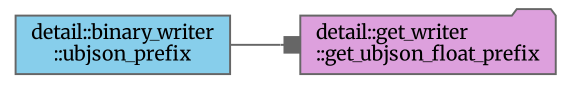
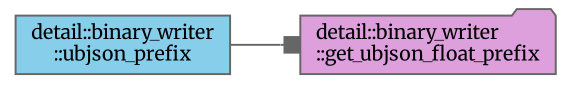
  digraph {
    rankdir=LR
    fontname=Merriweather
    node [fontname=Merriweather fontsize=10 style=filled]
    n1 [color=gray40 fillcolor=skyblue fontcolor=black height=0.2 label="detail::binary_writer\l::ubjson_prefix" shape=box width=0.4]
-   n2 [color=grey40 fillcolor=plum height=0.2 label="detail::get_writer\l::get_ubjson_float_prefix" shape=folder width=0.4]
+   n2 [color=grey40 fillcolor=plum height=0.2 label="detail::binary_writer\l::get_ubjson_float_prefix" shape=folder width=0.4]
    n1 -> n2 [color=gray40 fontname=Merriweather fontsize=10 labelfontname=Helvetica labelfontsize=10 style=solid arrowhead=box]
  }
